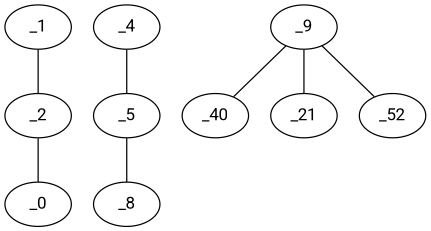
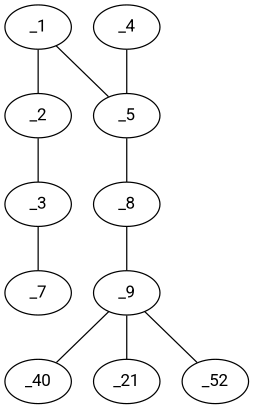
  graph {
    fontname=Roboto
    node [charge=0 chem=4 fontname=Roboto symbol="N  " x=3.7601 y=-0.5969]
    edge [fontname=Roboto valence=1]
    _1 [x=2.9511]
    _2 [x=3.2601 y=-1.5479]
    _5 [chem=1 symbol="C  " y=-0.0091]
-   _3 [chem=1 symbol="C  " x=4.2601 y=-1.5479 label=_0]
+   _3 [chem=1 symbol="C  " x=4.2601 y=-1.5479]
    _8 [y=0.9909]
+   _7 [x=4.8479 y=-2.3569]
    _9 [chem=5 symbol="S  " x=4.6261 y=1.4909]
    _4 [x=4.5691]
    n9 [label=_40 x=5.4921 y=1.9909]
    n10 [chem=1 label=_21 symbol="C  " x=5.1261 y=0.6249]
    n11 [chem=1 label=_52 symbol="C  " x=4.1261 y=2.3569]
    _1 -- _2
+   _1 -- _5
    _2 -- _3
    _5 -- _8
+   _3 -- _7 [valence=2]
+   _8 -- _9 [valence=2]
    _9 -- n9 [valence=2]
    _9 -- n10
    _9 -- n11
    _4 -- _5 [valence=2]
  }
